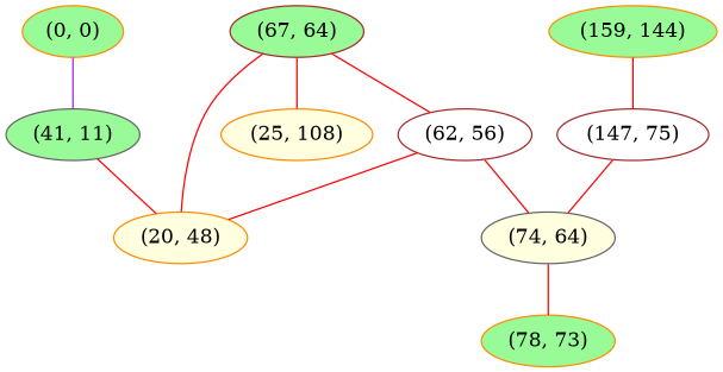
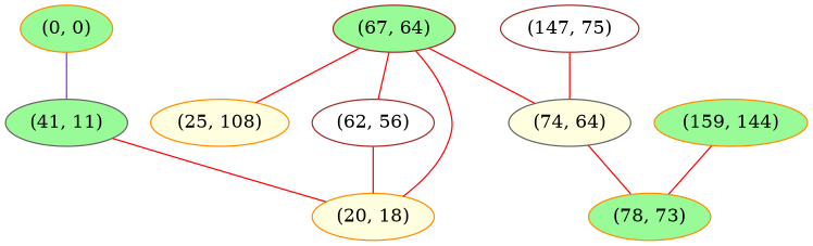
  graph {
    node [color=darkorange fillcolor=palegreen style=filled]
    edge [color=red weight=1]
    n1 [color=gray40 label="(41, 11)"]
    "(0, 0)"
-   "(20, 48)" [fillcolor=lightyellow]
+   "(20, 48)" [fillcolor=lightyellow label="(20, 18)"]
    "(67, 64)" [color=brown]
    "(25, 108)" [fillcolor=lightyellow]
    "(74, 64)" [color=gray40 fillcolor=lightyellow]
    "(62, 56)" [color=brown fillcolor=white]
    "(78, 73)"
    "(159, 144)"
    "(147, 75)" [color=brown fillcolor=white]
    n1 -- "(20, 48)"
    "(0, 0)" -- n1 [color=purple weight=4]
    "(67, 64)" -- "(20, 48)"
    "(67, 64)" -- "(25, 108)"
-   "(62, 56)" -- "(74, 64)"
+   "(67, 64)" -- "(74, 64)"
    "(67, 64)" -- "(62, 56)"
    "(74, 64)" -- "(78, 73)"
    "(62, 56)" -- "(20, 48)"
-   "(159, 144)" -- "(147, 75)"
+   "(159, 144)" -- "(78, 73)"
    "(147, 75)" -- "(74, 64)"
  }
